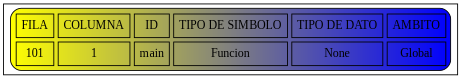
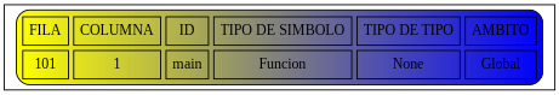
  digraph {
    fontname="Liberation Serif"
-   n1 [label=<<TABLE border="1" cellspacing="5" cellpadding="5" style="rounded" bgcolor="yellow:blue"> "<TR><TD>FILA</TD><TD>COLUMNA</TD><TD>ID</TD><TD>TIPO DE SIMBOLO</TD><TD>TIPO DE DATO</TD><TD>AMBITO</TD></TR> <TR><TD>101</TD><TD>1</TD><TD>main</TD><TD>Funcion</TD><TD>None</TD><TD>Global</TD></TR> </TABLE>> shape=record fontname="Liberation Serif"]
+   n1 [label=<<TABLE border="1" cellspacing="5" cellpadding="5" style="rounded" bgcolor="yellow:blue"> "<TR><TD>FILA</TD><TD>COLUMNA</TD><TD>ID</TD><TD>TIPO DE SIMBOLO</TD><TD>TIPO DE TIPO</TD><TD>AMBITO</TD></TR> <TR><TD>101</TD><TD>1</TD><TD>main</TD><TD>Funcion</TD><TD>None</TD><TD>Global</TD></TR> </TABLE>> shape=record fontname="Liberation Serif"]
  }
